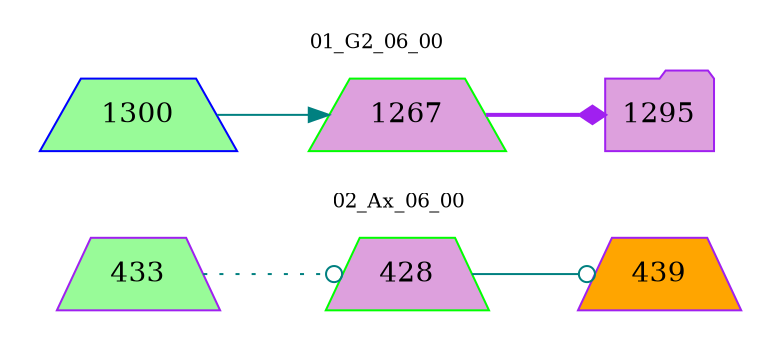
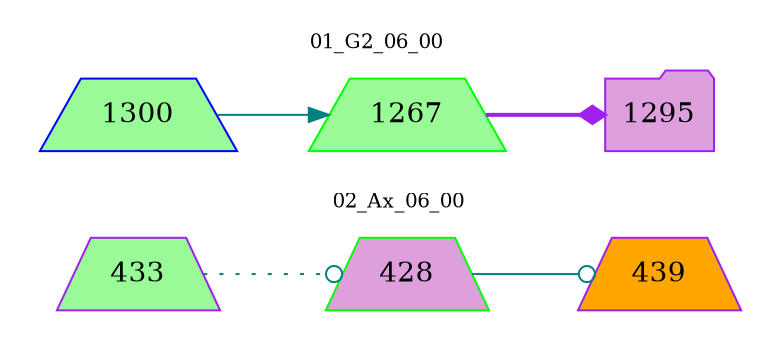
  digraph {
    rankdir=LR
    node [color=purple fillcolor=plum shape=trapezium style=filled]
    edge [arrowhead=odot color=teal style=solid]
    n1 [fillcolor=palegreen label=433]
    n2 [color=green label=428]
    n3 [fillcolor=orange label=439]
    n4 [color=blue fillcolor=palegreen label=1300]
-   n5 [color=green label=1267]
+   n5 [color=green fillcolor=palegreen label=1267]
    n6 [label=1295 shape=folder]
    subgraph cluster_1 {
      color=white
      fontsize=10
      label="02_Ax_06_00"
      n1
      n2
      n3
    }
    subgraph cluster_2 {
      color=white
      fontsize=10
      label="01_G2_06_00"
      n4
      n5
      n6
    }
    n1 -> n2 [style=dotted]
    n2 -> n3
    n4 -> n5 [arrowhead=normal]
    n5 -> n6 [arrowhead=diamond color=purple style=bold]
  }
